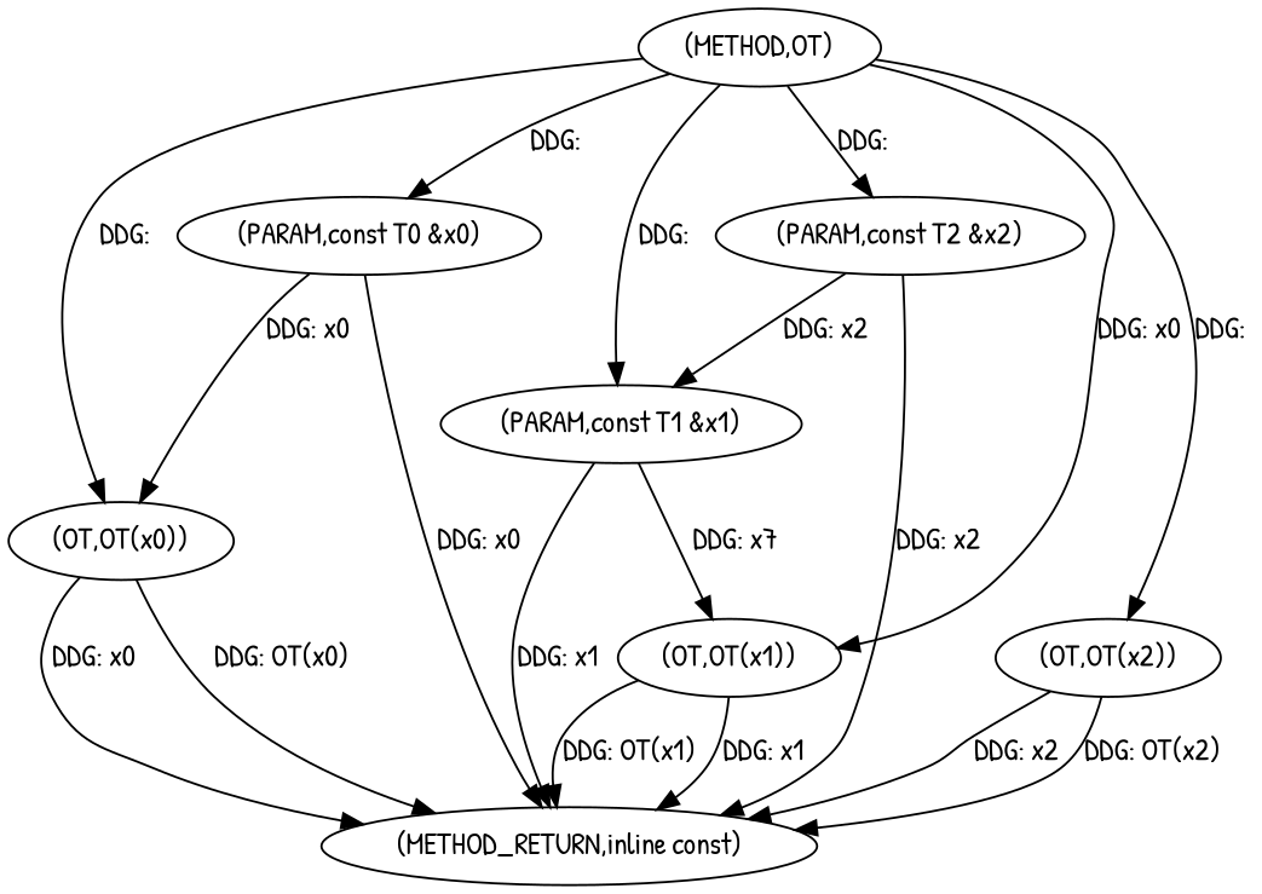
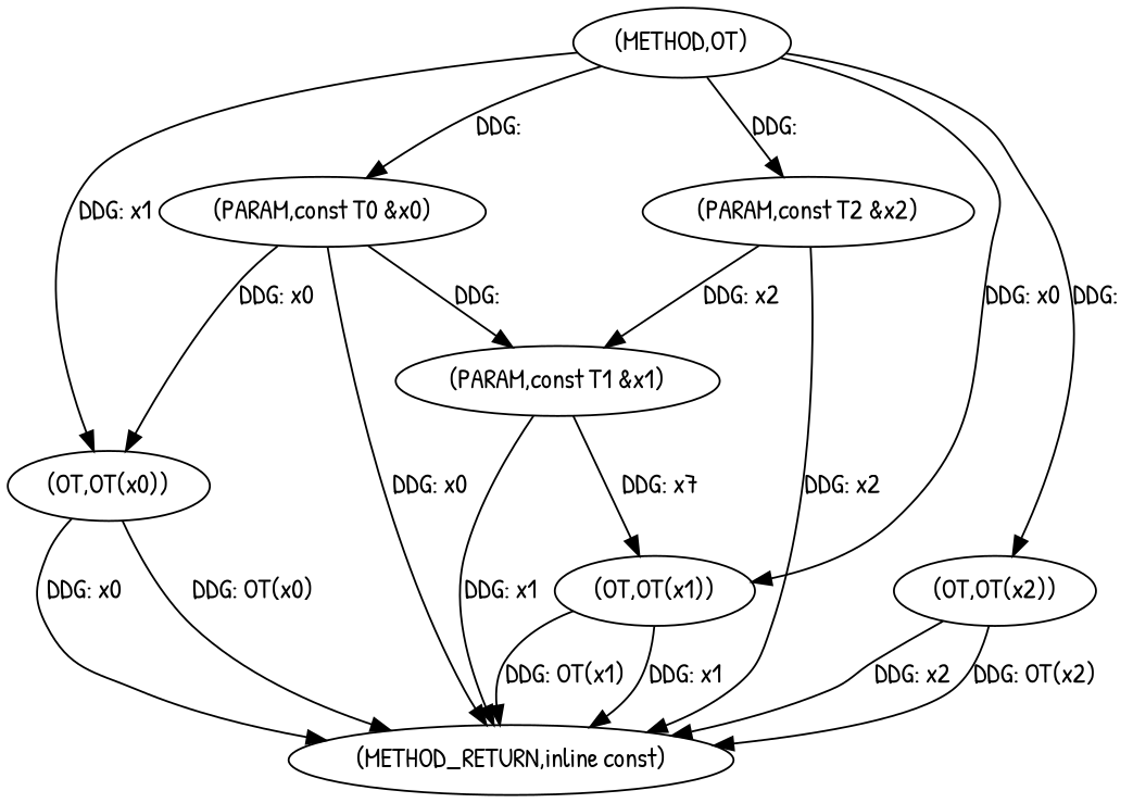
  digraph {
    fontname="Patrick Hand"
    node [fontname="Patrick Hand"]
    edge [fontname="Patrick Hand"]
    n1 [label="(METHOD,OT)"]
    n2 [label="(PARAM,const T0 &x0)"]
    n3 [label="(PARAM,const T1 &x1)"]
    n4 [label="(PARAM,const T2 &x2)"]
    n5 [label="(OT,OT(x0))"]
    n6 [label="(OT,OT(x1))"]
    n7 [label="(OT,OT(x2))"]
    n8 [label="(METHOD_RETURN,inline const)"]
    n1 -> n2 [label="DDG: "]
-   n1 -> n3 [label="DDG: "]
+   n2 -> n3 [label="DDG: "]
    n1 -> n4 [label="DDG: "]
-   n1 -> n5 [label="DDG: "]
+   n1 -> n5 [label="DDG: x1"]
    n1 -> n6 [label="DDG: x0"]
    n1 -> n7 [label="DDG: "]
    n2 -> n5 [label="DDG: x0"]
    n2 -> n8 [label="DDG: x0"]
    n3 -> n6 [label="DDG: x7"]
    n3 -> n8 [label="DDG: x1"]
    n4 -> n3 [label="DDG: x2"]
    n4 -> n8 [label="DDG: x2"]
    n5 -> n8 [label="DDG: x0"]
    n5 -> n8 [label="DDG: OT(x0)"]
    n6 -> n8 [label="DDG: x1"]
    n6 -> n8 [label="DDG: OT(x1)"]
    n7 -> n8 [label="DDG: x2"]
    n7 -> n8 [label="DDG: OT(x2)"]
  }
